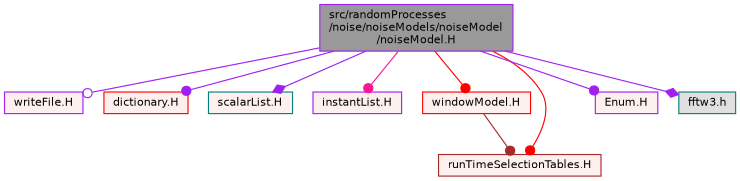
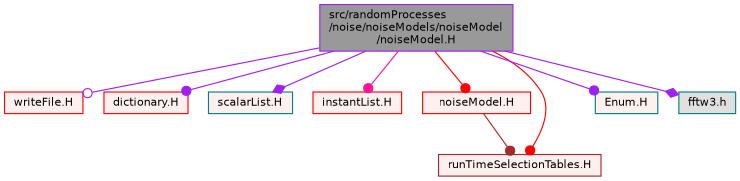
  digraph {
    fontname="DejaVu Sans"
    node [color=red fillcolor="#FFF0F0" fontname="DejaVu Sans" fontsize=10 shape=box style=filled]
    edge [arrowhead=dot color=purple fontname="DejaVu Sans" fontsize=10 labelfontname=Helvetica labelfontsize=10 style=solid]
    n1 [color=purple fillcolor=grey60 fontcolor=black height=0.2 label="src/randomProcesses\l/noise/noiseModels/noiseModel\l/noiseModel.H" width=0.4]
-   n2 [color=purple height=0.2 label="writeFile.H" width=0.4]
+   n2 [height=0.2 label="writeFile.H" width=0.4]
    n3 [height=0.2 label="dictionary.H" width=0.4]
    n4 [color=teal height=0.2 label="scalarList.H" width=0.4]
-   n5 [color=purple height=0.2 label="instantList.H" width=0.4]
-   n6 [height=0.2 label="windowModel.H" width=0.4]
+   n5 [height=0.2 label="instantList.H" width=0.4]
+   n6 [height=0.2 label="noiseModel.H" width=0.4]
    n7 [color=brown height=0.2 label="runTimeSelectionTables.H" width=0.4]
-   n8 [color=purple height=0.2 label="Enum.H" width=0.4]
+   n8 [color=teal height=0.2 label="Enum.H" width=0.4]
    n9 [color=teal fillcolor="#E0E0E0" height=0.2 label="fftw3.h" width=0.4]
    n1 -> n2 [arrowhead=odot]
    n1 -> n3
    n1 -> n4 [arrowhead=diamond]
    n1 -> n5 [color=deeppink]
    n1 -> n6 [color=red]
    n1 -> n7 [color=red]
    n1 -> n8
    n1 -> n9 [arrowhead=diamond]
    n6 -> n7 [color=brown]
  }
